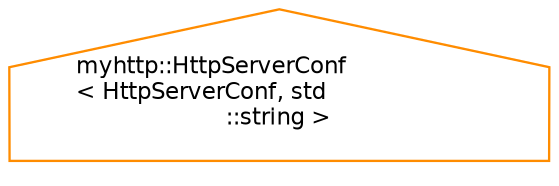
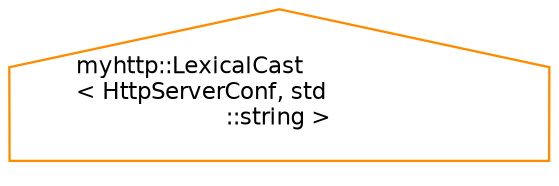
  digraph {
    rankdir=TB
-   n1 [color=darkorange fillcolor=white fontname=Helvetica fontsize=10 height=0.2 label="myhttp::HttpServerConf\l\< HttpServerConf, std\l::string \>" shape=house style=filled width=0.4]
+   n1 [color=darkorange fillcolor=white fontname=Helvetica fontsize=10 height=0.2 label="myhttp::LexicalCast\l\< HttpServerConf, std\l::string \>" shape=house style=filled width=0.4]
  }
